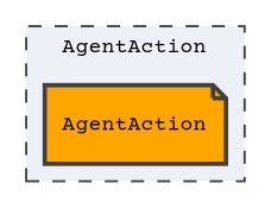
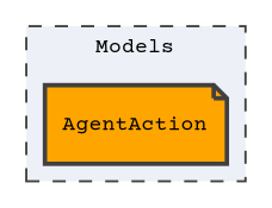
  digraph {
    compound=true
    fontname="Courier Prime"
    n1 [color=grey25 fillcolor=orange fontname="Courier Prime" fontsize=10 label=AgentAction shape=note style="filled,bold,"]
    subgraph cluster_1 {
      bgcolor="#edf0f7"
      fontsize=10
-     label=AgentAction
+     label=Models
      pencolor=grey25
      style="filled,dashed,"
      n1
    }
  }
